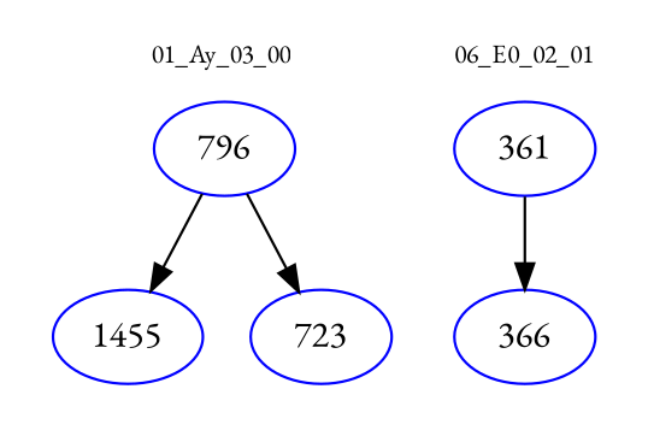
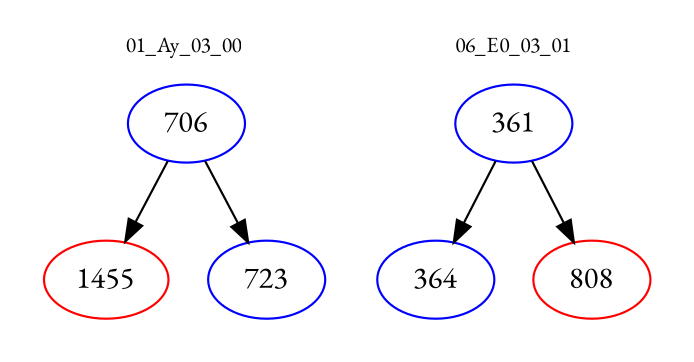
  digraph {
    fontname="EB Garamond"
    node [color=blue fontname="EB Garamond"]
    edge [color=black fontname="EB Garamond"]
-   n1 [label=796]
-   n2 [label=1455]
+   n1 [label=706]
+   n2 [color=red label=1455]
    n3 [label=723]
    n4 [label=361]
-   n5 [label=366]
+   n5 [label=364]
+   n6 [color=red label=808]
    subgraph cluster_1 {
      color=white
      fontsize=10
      label="01_Ay_03_00"
      n1
      n2
      n3
    }
    subgraph cluster_2 {
      color=white
      fontsize=10
-     label="06_E0_02_01"
+     label="06_E0_03_01"
      n4
      n5
+     n6
    }
    n1 -> n2
    n1 -> n3
    n4 -> n5
+   n4 -> n6
  }
